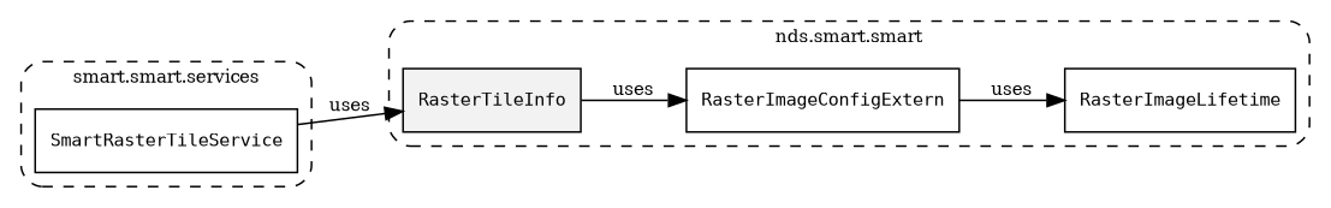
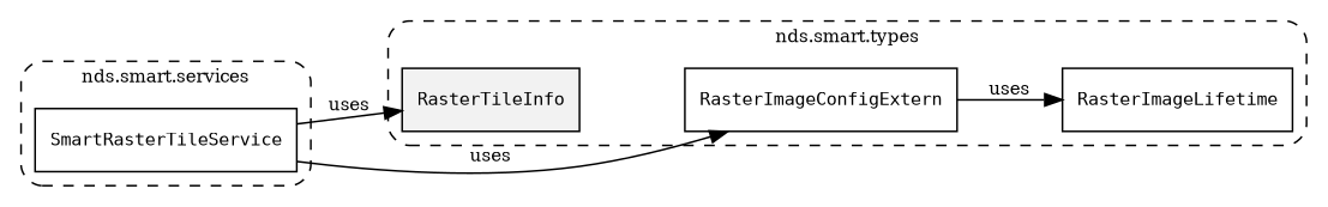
  digraph {
    fontsize=10
    rankdir=LR
    node [fontsize=10 shape=box]
    edge [fontsize=10]
    n1 [fillcolor="#0000000D" label=<<font face="monospace"><table align="center" border="0" cellspacing="0" cellpadding="0"><tr><td href="../../../content/packages/nds.smart.types.html#Structure-RasterTileInfo" title="Structure defined in nds.smart.types">RasterTileInfo</td></tr></table></font>> style=filled]
    n2 [label=<<font face="monospace"><table align="center" border="0" cellspacing="0" cellpadding="0"><tr><td href="../../../content/packages/nds.smart.types.html#Subtype-RasterImageLifetime" title="Subtype defined in nds.smart.types">RasterImageLifetime</td></tr></table></font>>]
    n3 [label=<<font face="monospace"><table align="center" border="0" cellspacing="0" cellpadding="0"><tr><td href="../../../content/packages/nds.smart.types.html#Subtype-RasterImageConfigExtern" title="Subtype defined in nds.smart.types">RasterImageConfigExtern</td></tr></table></font>>]
    n4 [label=<<font face="monospace"><table align="center" border="0" cellspacing="0" cellpadding="0"><tr><td href="../../../content/packages/nds.smart.services.html#Service-SmartRasterTileService" title="Service defined in nds.smart.services">SmartRasterTileService</td></tr></table></font>>]
    subgraph cluster_1 {
-     label="nds.smart.smart"
+     label="nds.smart.types"
      style="dashed, rounded"
      n1
      n2
      n3
    }
    subgraph cluster_2 {
-     label="smart.smart.services"
+     label="nds.smart.services"
      style="dashed, rounded"
      n4
    }
-   n1 -> n3 [label=uses]
+   n4 -> n3 [label=uses]
    n3 -> n2 [label=uses]
    n4 -> n1 [label=uses]
  }
